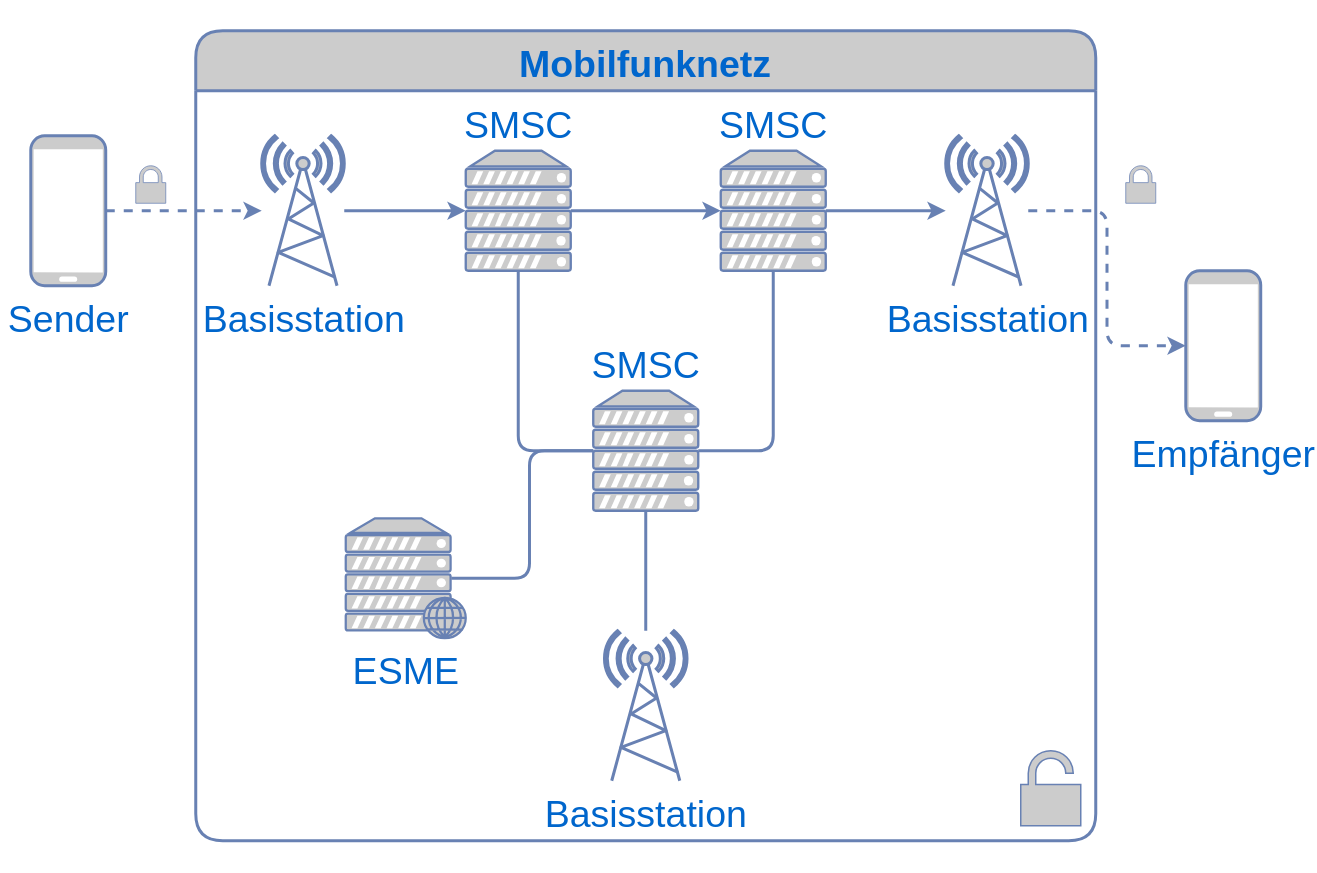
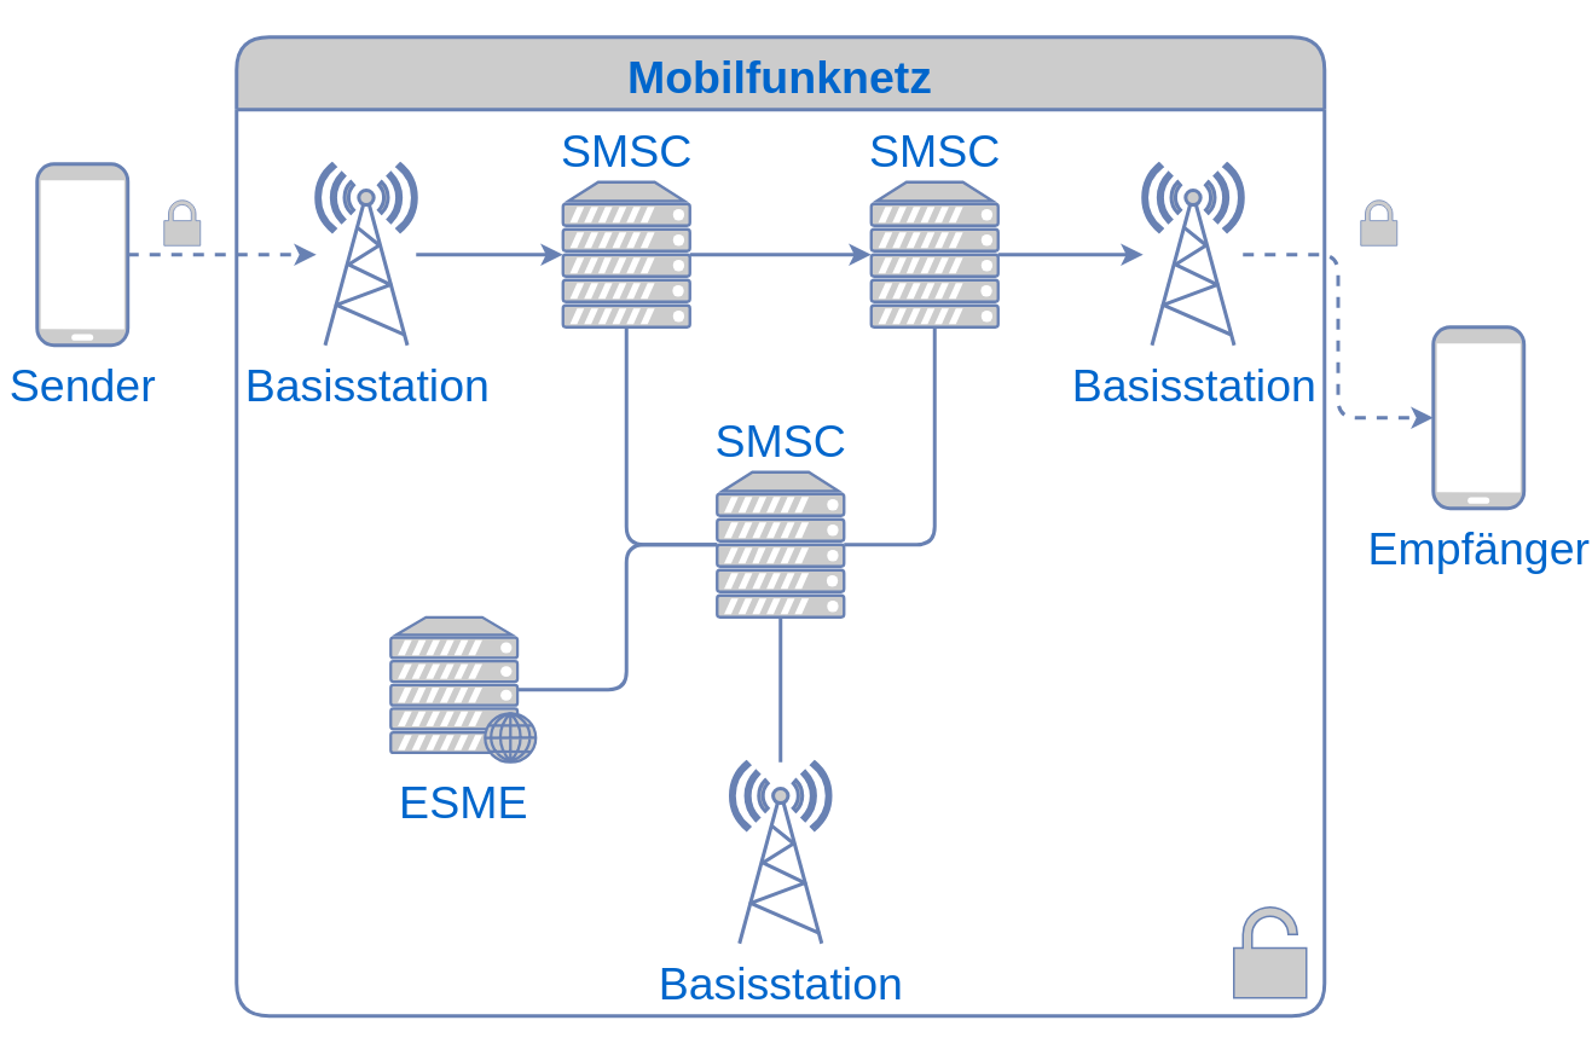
  <mxCell id="0" />
  <mxCell id="1" parent="0" />
  <mxCell id="2" value="Mobilfunknetz" style="swimlane;whiteSpace=wrap;html=1;strokeColor=#6881B3;strokeWidth=2;align=center;verticalAlign=top;fontFamily=Helvetica;fontSize=25;fontColor=#0066CC;fillColor=#CCCCCC;gradientColor=none;gradientDirection=north;rounded=1;startSize=40;" parent="1" vertex="1"><mxGeometry x="130" y="20" width="600" height="540" as="geometry" /></mxCell>
  <mxCell id="3" value="" style="verticalAlign=top;verticalLabelPosition=bottom;labelPosition=center;align=center;html=1;outlineConnect=0;gradientDirection=north;strokeWidth=2;shape=mxgraph.networks.unsecure;fillColor=#CCCCCC;strokeColor=#6881B3;fontFamily=Helvetica;fontSize=12;fontColor=#0066CC;gradientColor=none;rounded=1;" parent="2" vertex="1"><mxGeometry x="550" y="480" width="40" height="50" as="geometry" /></mxCell>
- <mxCell id="4" value="ESME" style="fontColor=#0066CC;verticalAlign=top;verticalLabelPosition=bottom;labelPosition=center;align=center;html=1;outlineConnect=0;fillColor=#CCCCCC;strokeColor=#6881B3;gradientColor=none;gradientDirection=north;strokeWidth=2;shape=mxgraph.networks.web_server;aspect=fixed;fontSize=25;" vertex="1" parent="2"><mxGeometry x="100" y="325" width="80" height="80" as="geometry" /></mxCell>
+ <mxCell id="4" value="ESME" style="fontColor=#0066CC;verticalAlign=top;verticalLabelPosition=bottom;labelPosition=center;align=center;html=1;outlineConnect=0;fillColor=#CCCCCC;strokeColor=#6881B3;gradientColor=none;gradientDirection=north;strokeWidth=2;shape=mxgraph.networks.web_server;aspect=fixed;fontSize=25;" vertex="1" parent="2"><mxGeometry x="85" y="320" width="80" height="80" as="geometry" /></mxCell>
  <mxCell id="5" style="edgeStyle=orthogonalEdgeStyle;rounded=1;orthogonalLoop=1;jettySize=auto;html=1;exitX=1;exitY=0.5;exitDx=0;exitDy=0;exitPerimeter=0;dashed=1;labelBackgroundColor=none;fontColor=#0066CC;strokeColor=#6881B3;strokeWidth=2;align=center;verticalAlign=top;fontFamily=Helvetica;fontSize=12;fillColor=#CCCCCC;gradientColor=none;gradientDirection=north;" parent="1" source="6" target="8" edge="1"><mxGeometry relative="1" as="geometry" /></mxCell>
  <mxCell id="6" value="Sender" style="verticalAlign=top;verticalLabelPosition=bottom;labelPosition=center;align=center;html=1;outlineConnect=0;gradientDirection=north;strokeWidth=2;shape=mxgraph.networks.mobile;labelBackgroundColor=none;strokeColor=#6881B3;fontFamily=Helvetica;fontSize=25;fontColor=#0066CC;fillColor=#CCCCCC;gradientColor=none;rounded=1;" parent="1" vertex="1"><mxGeometry x="20" y="90" width="50" height="100" as="geometry" /></mxCell>
  <mxCell id="7" value="Empfänger" style="verticalAlign=top;verticalLabelPosition=bottom;labelPosition=center;align=center;html=1;outlineConnect=0;gradientDirection=north;strokeWidth=2;shape=mxgraph.networks.mobile;labelBackgroundColor=none;strokeColor=#6881B3;fontFamily=Helvetica;fontSize=25;fontColor=#0066CC;fillColor=#CCCCCC;gradientColor=none;rounded=1;" parent="1" vertex="1"><mxGeometry x="790" y="180" width="50" height="100" as="geometry" /></mxCell>
  <mxCell id="8" value="Basisstation" style="verticalAlign=top;verticalLabelPosition=bottom;labelPosition=center;align=center;html=1;outlineConnect=0;gradientDirection=north;strokeWidth=2;shape=mxgraph.networks.radio_tower;labelBackgroundColor=none;strokeColor=#6881B3;fontFamily=Helvetica;fontSize=25;fontColor=#0066CC;fillColor=#CCCCCC;gradientColor=none;rounded=1;" parent="1" vertex="1"><mxGeometry x="174" y="90" width="55" height="100" as="geometry" /></mxCell>
  <mxCell id="9" value="Basisstation" style="verticalAlign=top;verticalLabelPosition=bottom;labelPosition=center;align=center;html=1;outlineConnect=0;gradientDirection=north;strokeWidth=2;shape=mxgraph.networks.radio_tower;labelBackgroundColor=none;strokeColor=#6881B3;fontFamily=Helvetica;fontSize=25;fontColor=#0066CC;fillColor=#CCCCCC;gradientColor=none;rounded=1;" parent="1" vertex="1"><mxGeometry x="630" y="90" width="55" height="100" as="geometry" /></mxCell>
  <mxCell id="10" value="SMSC" style="verticalAlign=bottom;verticalLabelPosition=top;labelPosition=center;align=center;html=1;outlineConnect=0;gradientDirection=north;strokeWidth=2;shape=mxgraph.networks.server;labelBackgroundColor=none;strokeColor=#6881B3;fontFamily=Helvetica;fontSize=25;fontColor=#0066CC;fillColor=#CCCCCC;gradientColor=none;rounded=1;" parent="1" vertex="1"><mxGeometry x="310" y="100" width="70" height="80" as="geometry" /></mxCell>
  <mxCell id="11" style="edgeStyle=orthogonalEdgeStyle;rounded=1;orthogonalLoop=1;jettySize=auto;html=1;exitX=1;exitY=0.5;exitDx=0;exitDy=0;exitPerimeter=0;labelBackgroundColor=none;fontColor=#0066CC;strokeColor=#6881B3;strokeWidth=2;align=center;verticalAlign=top;fontFamily=Helvetica;fontSize=12;fillColor=#CCCCCC;gradientColor=none;gradientDirection=north;" parent="1" source="12" target="9" edge="1"><mxGeometry relative="1" as="geometry" /></mxCell>
  <mxCell id="12" value="SMSC" style="verticalAlign=bottom;verticalLabelPosition=top;labelPosition=center;align=center;html=1;outlineConnect=0;gradientDirection=north;strokeWidth=2;shape=mxgraph.networks.server;labelBackgroundColor=none;strokeColor=#6881B3;fontFamily=Helvetica;fontSize=25;fontColor=#0066CC;fillColor=#CCCCCC;gradientColor=none;rounded=1;" parent="1" vertex="1"><mxGeometry x="480" y="100" width="70" height="80" as="geometry" /></mxCell>
  <mxCell id="13" value="Basisstation" style="verticalAlign=top;verticalLabelPosition=bottom;labelPosition=center;align=center;html=1;outlineConnect=0;gradientDirection=north;strokeWidth=2;shape=mxgraph.networks.radio_tower;labelBackgroundColor=none;strokeColor=#6881B3;fontFamily=Helvetica;fontSize=25;fontColor=#0066CC;fillColor=#CCCCCC;gradientColor=none;rounded=1;" parent="1" vertex="1"><mxGeometry x="402.5" y="420" width="55" height="100" as="geometry" /></mxCell>
  <mxCell id="14" style="edgeStyle=orthogonalEdgeStyle;rounded=1;orthogonalLoop=1;jettySize=auto;html=1;exitX=0.5;exitY=1;exitDx=0;exitDy=0;exitPerimeter=0;endArrow=none;endFill=0;labelBackgroundColor=none;fontColor=#0066CC;strokeColor=#6881B3;strokeWidth=2;align=center;verticalAlign=top;fontFamily=Helvetica;fontSize=12;fillColor=#CCCCCC;gradientColor=none;gradientDirection=north;" parent="1" source="15" target="13" edge="1"><mxGeometry relative="1" as="geometry" /></mxCell>
  <mxCell id="15" value="SMSC" style="verticalAlign=bottom;verticalLabelPosition=top;labelPosition=center;align=center;html=1;outlineConnect=0;gradientDirection=north;strokeWidth=2;shape=mxgraph.networks.server;labelBackgroundColor=none;strokeColor=#6881B3;fontFamily=Helvetica;fontSize=25;fontColor=#0066CC;fillColor=#CCCCCC;gradientColor=none;rounded=1;" parent="1" vertex="1"><mxGeometry x="395" y="260" width="70" height="80" as="geometry" /></mxCell>
  <mxCell id="16" style="edgeStyle=orthogonalEdgeStyle;rounded=1;orthogonalLoop=1;jettySize=auto;html=1;entryX=0;entryY=0.5;entryDx=0;entryDy=0;entryPerimeter=0;labelBackgroundColor=none;fontColor=#0066CC;strokeColor=#6881B3;strokeWidth=2;align=center;verticalAlign=top;fontFamily=Helvetica;fontSize=12;fillColor=#CCCCCC;gradientColor=none;gradientDirection=north;" parent="1" source="8" target="10" edge="1"><mxGeometry relative="1" as="geometry" /></mxCell>
  <mxCell id="17" style="edgeStyle=orthogonalEdgeStyle;rounded=1;orthogonalLoop=1;jettySize=auto;html=1;exitX=1;exitY=0.5;exitDx=0;exitDy=0;exitPerimeter=0;entryX=0;entryY=0.5;entryDx=0;entryDy=0;entryPerimeter=0;labelBackgroundColor=none;fontColor=#0066CC;strokeColor=#6881B3;strokeWidth=2;align=center;verticalAlign=top;fontFamily=Helvetica;fontSize=12;fillColor=#CCCCCC;gradientColor=none;gradientDirection=north;" parent="1" source="10" target="12" edge="1"><mxGeometry relative="1" as="geometry" /></mxCell>
  <mxCell id="18" style="edgeStyle=orthogonalEdgeStyle;rounded=1;orthogonalLoop=1;jettySize=auto;html=1;entryX=0;entryY=0.5;entryDx=0;entryDy=0;entryPerimeter=0;dashed=1;labelBackgroundColor=none;fontColor=#0066CC;strokeColor=#6881B3;strokeWidth=2;align=center;verticalAlign=top;fontFamily=Helvetica;fontSize=12;fillColor=#CCCCCC;gradientColor=none;gradientDirection=north;" parent="1" source="9" target="7" edge="1"><mxGeometry relative="1" as="geometry" /></mxCell>
  <mxCell id="19" style="edgeStyle=orthogonalEdgeStyle;rounded=1;orthogonalLoop=1;jettySize=auto;html=1;exitX=0.5;exitY=1;exitDx=0;exitDy=0;exitPerimeter=0;entryX=0;entryY=0.5;entryDx=0;entryDy=0;entryPerimeter=0;endArrow=none;endFill=0;labelBackgroundColor=none;fontColor=#0066CC;strokeColor=#6881B3;strokeWidth=2;align=center;verticalAlign=top;fontFamily=Helvetica;fontSize=12;fillColor=#CCCCCC;gradientColor=none;gradientDirection=north;" parent="1" source="10" target="15" edge="1"><mxGeometry relative="1" as="geometry" /></mxCell>
  <mxCell id="20" style="edgeStyle=orthogonalEdgeStyle;rounded=1;orthogonalLoop=1;jettySize=auto;html=1;exitX=1;exitY=0.5;exitDx=0;exitDy=0;exitPerimeter=0;entryX=0.5;entryY=1;entryDx=0;entryDy=0;entryPerimeter=0;endArrow=none;endFill=0;labelBackgroundColor=none;fontColor=#0066CC;strokeColor=#6881B3;strokeWidth=2;align=center;verticalAlign=top;fontFamily=Helvetica;fontSize=12;fillColor=#CCCCCC;gradientColor=none;gradientDirection=north;" parent="1" source="15" target="12" edge="1"><mxGeometry relative="1" as="geometry" /></mxCell>
  <mxCell id="21" value="" style="verticalAlign=top;verticalLabelPosition=bottom;labelPosition=center;align=center;html=1;outlineConnect=0;gradientDirection=north;strokeWidth=2;shape=mxgraph.networks.secured;fillColor=#CCCCCC;strokeColor=#6881B3;fontFamily=Helvetica;fontSize=12;fontColor=#0066CC;gradientColor=none;rounded=1;" parent="1" vertex="1"><mxGeometry x="90" y="110" width="20" height="25" as="geometry" /></mxCell>
  <mxCell id="22" value="" style="verticalAlign=top;verticalLabelPosition=bottom;labelPosition=center;align=center;html=1;outlineConnect=0;gradientDirection=north;strokeWidth=2;shape=mxgraph.networks.secured;fillColor=#CCCCCC;strokeColor=#6881B3;fontFamily=Helvetica;fontSize=12;fontColor=#0066CC;gradientColor=none;rounded=1;" parent="1" vertex="1"><mxGeometry x="750" y="110" width="20" height="25" as="geometry" /></mxCell>
  <mxCell id="23" style="edgeStyle=orthogonalEdgeStyle;rounded=1;orthogonalLoop=1;jettySize=auto;html=1;exitX=0.88;exitY=0.5;exitDx=0;exitDy=0;exitPerimeter=0;entryX=0;entryY=0.5;entryDx=0;entryDy=0;entryPerimeter=0;strokeColor=#6881B3;strokeWidth=2;align=center;verticalAlign=top;fontFamily=Helvetica;fontSize=12;fontColor=#0066CC;labelBackgroundColor=none;endArrow=none;endFill=0;fillColor=#CCCCCC;gradientColor=none;gradientDirection=north;" edge="1" parent="1" source="4" target="15"><mxGeometry relative="1" as="geometry" /></mxCell>
